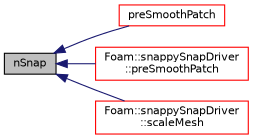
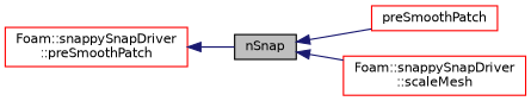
  digraph {
    rankdir=LR
    node [color=red fontname=Helvetica fontsize=10 shape=record]
    edge [color=midnightblue dir=back fontname=Helvetica fontsize=10 labelfontname=Helvetica labelfontsize=10 style=solid]
    n1 [color=black fillcolor=grey75 fontcolor=black height=0.2 label=nSnap style=filled width=0.4]
    n2 [height=0.2 label=preSmoothPatch width=0.4]
    n3 [height=0.2 label="Foam::snappySnapDriver\l::preSmoothPatch" width=0.4]
    n4 [height=0.2 label="Foam::snappySnapDriver\l::scaleMesh" width=0.4]
    n1 -> n2
-   n1 -> n3
+   n3 -> n1
    n1 -> n4
  }
